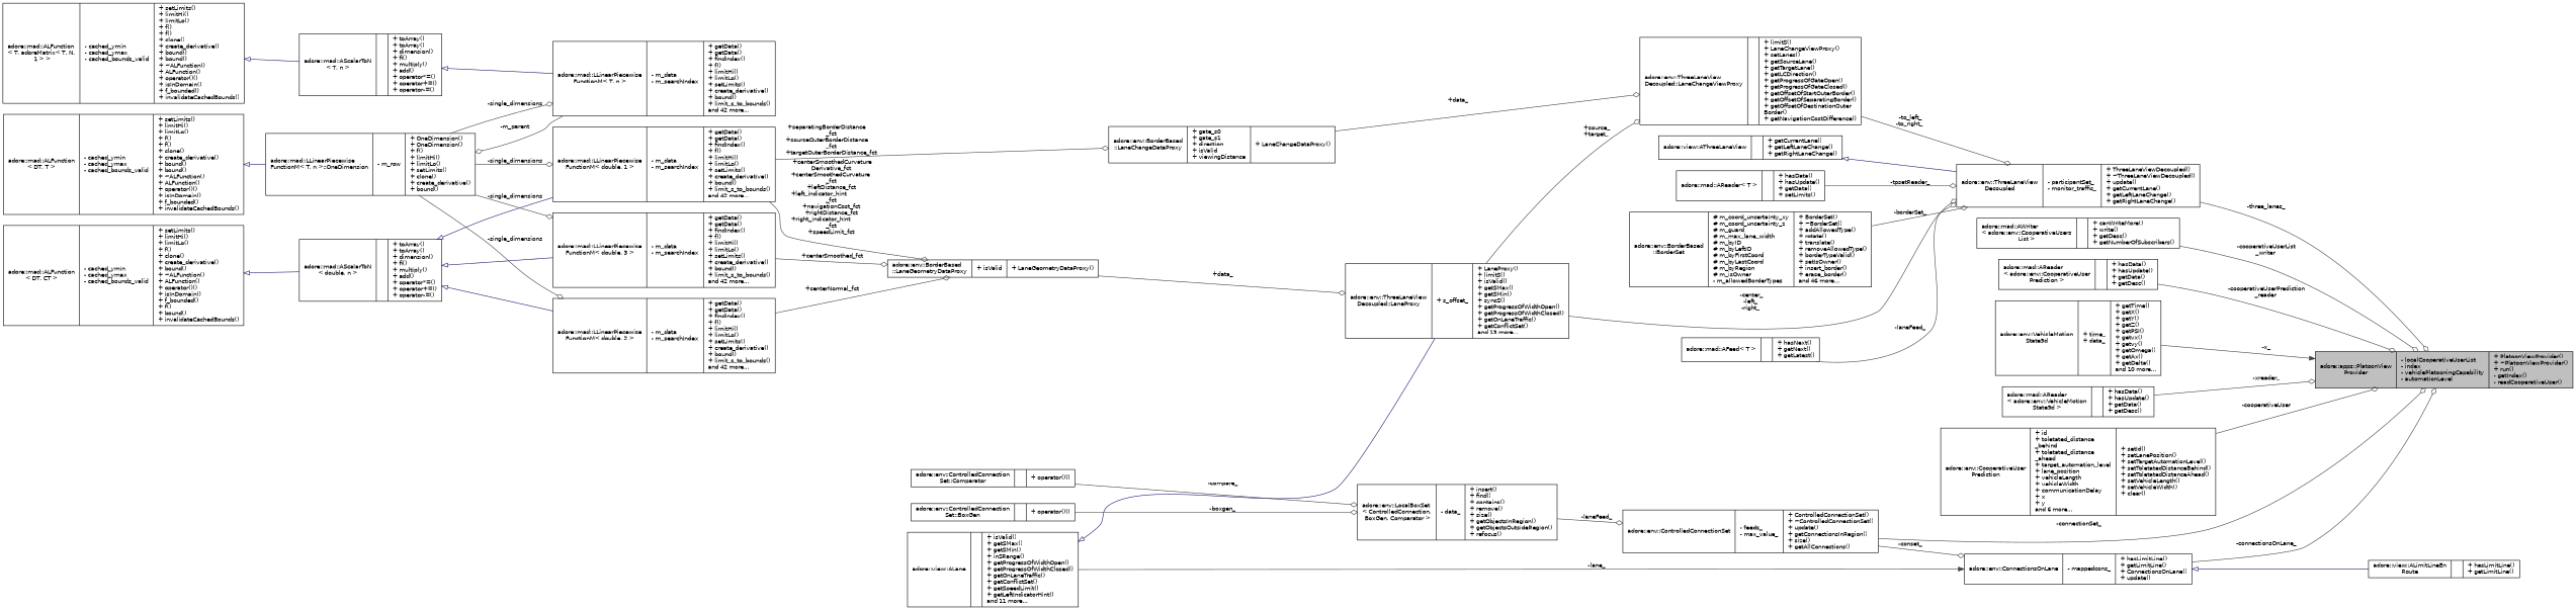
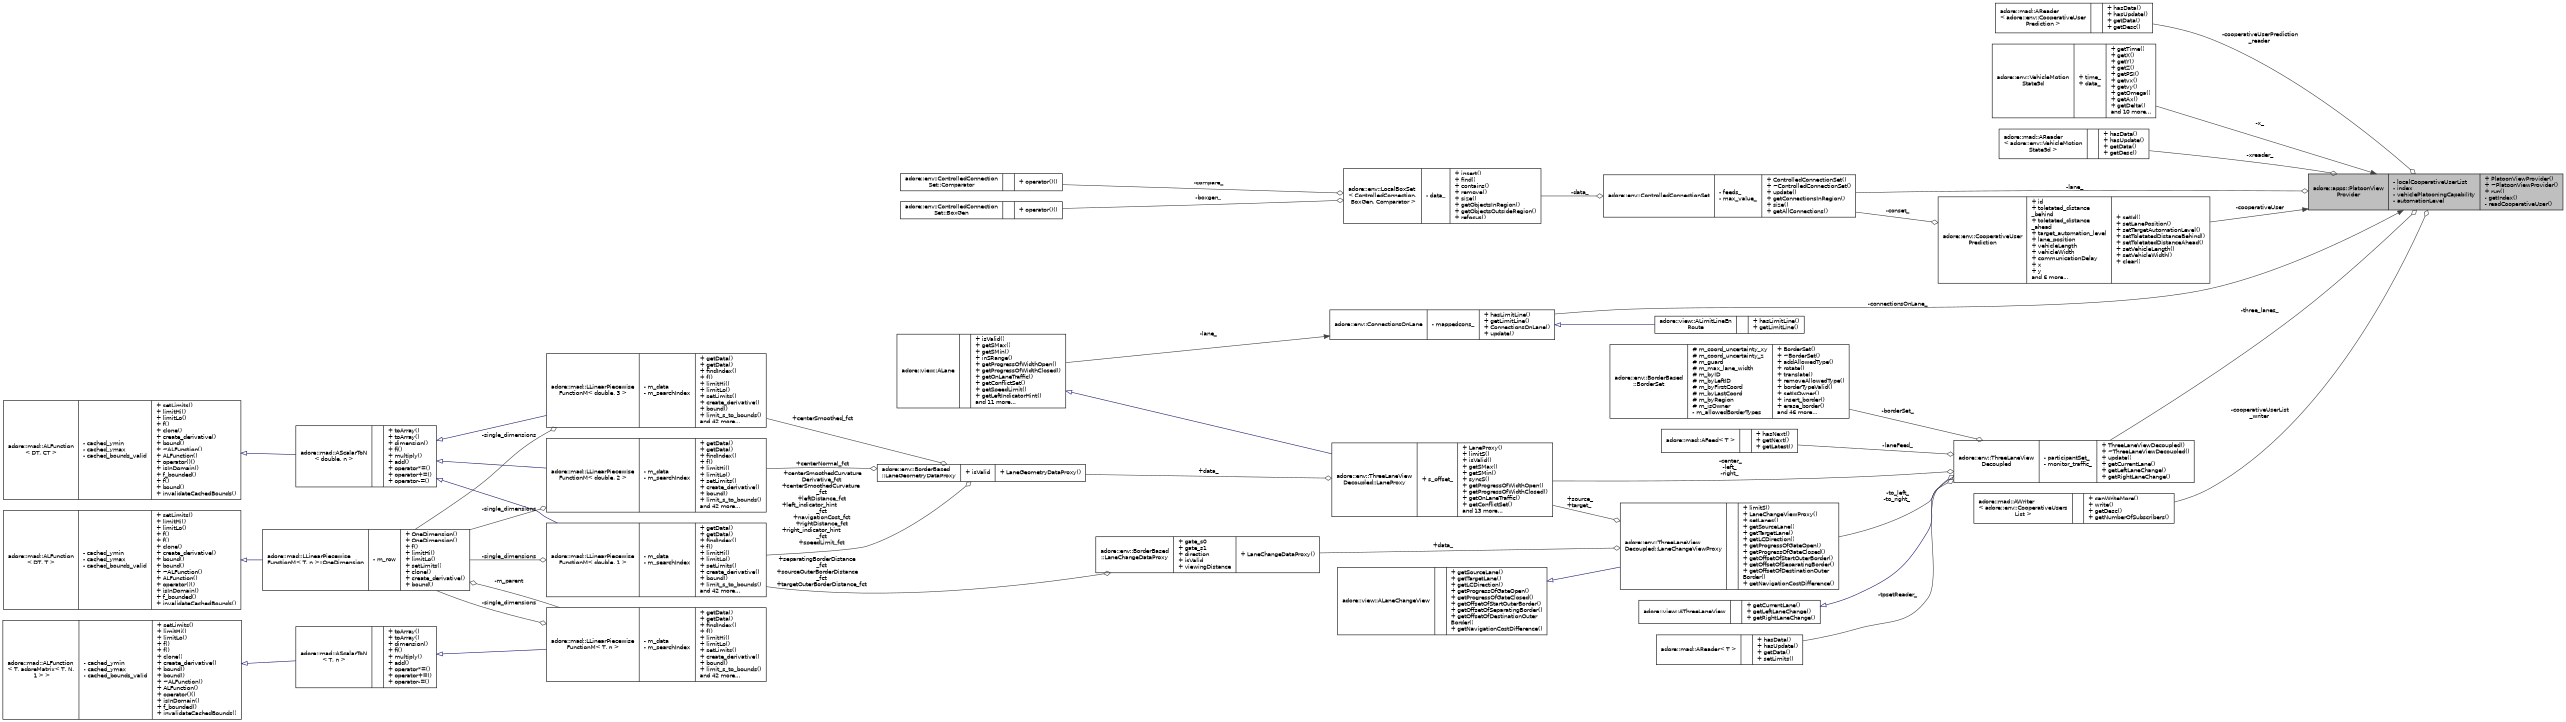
  digraph {
    rankdir=LR
    node [color=black fillcolor=white fontname=Helvetica fontsize=10 shape=record style=filled]
    edge [arrowhead=odiamond color=grey25 fontname=Helvetica fontsize=10 labelfontname=Helvetica labelfontsize=10 style=solid]
    n1 [fillcolor=grey75 fontcolor=black height=0.2 label="{adore::apps::PlatoonView\lProvider\n|- localCooperativeUserList\l- index\l- vehiclePlatooningCapability\l- automationLevel\l|+ PlatoonViewProvider()\l+ ~PlatoonViewProvider()\l+ run()\l- getIndex()\l- readCooperativeUser()\l}" width=0.4]
    n2 [height=0.2 label="{adore::mad::AReader\l\< adore::env::CooperativeUser\lPrediction \>\n||+ hasData()\l+ hasUpdate()\l+ getData()\l+ getDesc()\l}" width=0.4]
    n3 [height=0.2 label="{adore::env::VehicleMotion\lState9d\n|+ time_\l+ data_\l|+ getTime()\l+ getX()\l+ getY()\l+ getZ()\l+ getPSI()\l+ getvx()\l+ getvy()\l+ getOmega()\l+ getAx()\l+ getDelta()\land 10 more...\l}" width=0.4]
    n4 [height=0.2 label="{adore::mad::AReader\l\< adore::env::VehicleMotion\lState9d \>\n||+ hasData()\l+ hasUpdate()\l+ getData()\l+ getDesc()\l}" width=0.4]
    n5 [height=0.2 label="{adore::env::CooperativeUser\lPrediction\n|+ id\l+ toletated_distance\l_behind\l+ toletated_distance\l_ahead\l+ target_automation_level\l+ lane_position\l+ vehicleLength\l+ vehicleWidth\l+ communicationDelay\l+ x\l+ y\land 6 more...\l|+ setId()\l+ setLanePosition()\l+ setTargetAutomationLevel()\l+ setToletatedDistanceBehind()\l+ setToletatedDistanceAhead()\l+ setVehicleLength()\l+ setVehicleWidth()\l+ clear()\l}" width=0.4]
    n6 [height=0.2 label="{adore::env::ConnectionsOnLane\n|- mappedcons_\l|+ hasLimitLine()\l+ getLimitLine()\l+ ConnectionsOnLane()\l+ update()\l}" width=0.4]
    n7 [height=0.2 label="{adore::view::ALimitLineEn\lRoute\n||+ hasLimitLine()\l+ getLimitLine()\l}" width=0.4]
    n8 [height=0.2 label="{adore::view::ALane\n||+ isValid()\l+ getSMax()\l+ getSMin()\l+ inSRange()\l+ getProgressOfWidthOpen()\l+ getProgressOfWidthClosed()\l+ getOnLaneTraffic()\l+ getConflictSet()\l+ getSpeedLimit()\l+ getLeftIndicatorHint()\land 11 more...\l}" width=0.4]
    n9 [height=0.2 label="{adore::env::ThreeLaneView\lDecoupled::LaneProxy\n|+ s_offset_\l|+ LaneProxy()\l+ limitS()\l+ isValid()\l+ getSMax()\l+ getSMin()\l+ syncS()\l+ getProgressOfWidthOpen()\l+ getProgressOfWidthClosed()\l+ getOnLaneTraffic()\l+ getConflictSet()\land 13 more...\l}" width=0.4]
    n10 [height=0.2 label="{adore::env::ThreeLaneView\lDecoupled\n|- participantSet_\l- monitor_traffic_\l|+ ThreeLaneViewDecoupled()\l+ ~ThreeLaneViewDecoupled()\l+ update()\l+ getCurrentLane()\l+ getLeftLaneChange()\l+ getRightLaneChange()\l}" width=0.4]
    n11 [height=0.2 label="{adore::env::ThreeLaneView\lDecoupled::LaneChangeViewProxy\n||+ limitS()\l+ LaneChangeViewProxy()\l+ setLanes()\l+ getSourceLane()\l+ getTargetLane()\l+ getLCDirection()\l+ getProgressOfGateOpen()\l+ getProgressOfGateClosed()\l+ getOffsetOfStartOuterBorder()\l+ getOffsetOfSeparatingBorder()\l+ getOffsetOfDestinationOuter\lBorder()\l+ getNavigationCostDifference()\l}" width=0.4]
    n12 [height=0.2 label="{adore::env::ControlledConnectionSet\n|- feeds_\l- max_value_\l|+ ControlledConnectionSet()\l+ ~ControlledConnectionSet()\l+ update()\l+ getConnectionsInRegion()\l+ size()\l+ getAllConnections()\l}" width=0.4]
    n13 [height=0.2 label="{adore::env::LocalBoxSet\l\< ControlledConnection,\l BoxGen, Comparator \>\n|- data_\l|+ insert()\l+ find()\l+ contains()\l+ remove()\l+ size()\l+ getObjectsInRegion()\l+ getObjectsOutsideRegion()\l+ refocus()\l}" width=0.4]
    n14 [height=0.2 label="{adore::env::ControlledConnection\lSet::Comparator\n||+ operator()()\l}" width=0.4]
    n15 [height=0.2 label="{adore::env::ControlledConnection\lSet::BoxGen\n||+ operator()()\l}" width=0.4]
    n16 [height=0.2 label="{adore::mad::AWriter\l\< adore::env::CooperativeUsers\lList \>\n||+ canWriteMore()\l+ write()\l+ getDesc()\l+ getNumberOfSubscribers()\l}" width=0.4]
    n17 [height=0.2 label="{adore::view::AThreeLaneView\n||+ getCurrentLane()\l+ getLeftLaneChange()\l+ getRightLaneChange()\l}" width=0.4]
    n18 [height=0.2 label="{adore::mad::AReader\< T \>\n||+ hasData()\l+ hasUpdate()\l+ getData()\l+ setLimits()\l}" width=0.4]
    n19 [height=0.2 label="{adore::env::BorderBased\l::BorderSet\n|# m_coord_uncertainty_xy\l# m_coord_uncertainty_z\l# m_guard\l# m_max_lane_width\l# m_byID\l# m_byLeftID\l# m_byFirstCoord\l# m_byLastCoord\l# m_byRegion\l# m_isOwner\l- m_allowedBorderTypes\l|+ BorderSet()\l+ ~BorderSet()\l+ addAllowedType()\l+ rotate()\l+ translate()\l+ removeAllowedType()\l+ borderTypeValid()\l+ setIsOwner()\l+ insert_border()\l+ erase_border()\land 46 more...\l}" width=0.4]
    n20 [height=0.2 label="{adore::mad::AFeed\< T \>\n||+ hasNext()\l+ getNext()\l+ getLatest()\l}" width=0.4]
+   n21 [height=0.2 label="{adore::view::ALaneChangeView\n||+ getSourceLane()\l+ getTargetLane()\l+ getLCDirection()\l+ getProgressOfGateOpen()\l+ getProgressOfGateClosed()\l+ getOffsetOfStartOuterBorder()\l+ getOffsetOfSeparatingBorder()\l+ getOffsetOfDestinationOuter\lBorder()\l+ getNavigationCostDifference()\l}" width=0.4]
    n22 [height=0.2 label="{adore::env::BorderBased\l::LaneChangeDataProxy\n|+ gate_s0\l+ gate_s1\l+ direction\l+ isValid\l+ viewingDistance\l|+ LaneChangeDataProxy()\l}" width=0.4]
    n23 [height=0.2 label="{adore::mad::LLinearPiecewise\lFunctionM\< double, 1 \>\n|- m_data\l- m_searchIndex\l|+ getData()\l+ getData()\l+ findIndex()\l+ f()\l+ limitHi()\l+ limitLo()\l+ setLimits()\l+ create_derivative()\l+ bound()\l+ limit_s_to_bounds()\land 42 more...\l}" width=0.4]
    n24 [height=0.2 label="{adore::env::BorderBased\l::LaneGeometryDataProxy\n|+ isValid\l|+ LaneGeometryDataProxy()\l}" width=0.4]
    n25 [height=0.2 label="{adore::mad::AScalarToN\l\< double, n \>\n||+ toArray()\l+ toArray()\l+ dimension()\l+ fi()\l+ multiply()\l+ add()\l+ operator*=()\l+ operator+=()\l+ operator-=()\l}" width=0.4]
    n26 [height=0.2 label="{adore::mad::LLinearPiecewise\lFunctionM\< double, 3 \>\n|- m_data\l- m_searchIndex\l|+ getData()\l+ getData()\l+ findIndex()\l+ f()\l+ limitHi()\l+ limitLo()\l+ setLimits()\l+ create_derivative()\l+ bound()\l+ limit_s_to_bounds()\land 42 more...\l}" width=0.4]
    n27 [height=0.2 label="{adore::mad::LLinearPiecewise\lFunctionM\< double, 2 \>\n|- m_data\l- m_searchIndex\l|+ getData()\l+ getData()\l+ findIndex()\l+ f()\l+ limitHi()\l+ limitLo()\l+ setLimits()\l+ create_derivative()\l+ bound()\l+ limit_s_to_bounds()\land 42 more...\l}" width=0.4]
    n28 [height=0.2 label="{adore::mad::ALFunction\l\< DT, CT \>\n|- cached_ymin\l- cached_ymax\l- cached_bounds_valid\l|+ setLimits()\l+ limitHi()\l+ limitLo()\l+ f()\l+ clone()\l+ create_derivative()\l+ bound()\l+ ~ALFunction()\l+ ALFunction()\l+ operator()()\l+ isInDomain()\l+ f_bounded()\l+ f()\l+ bound()\l+ invalidateCachedBounds()\l}" width=0.4]
    n29 [height=0.2 label="{adore::mad::LLinearPiecewise\lFunctionM\< T, n \>::OneDimension\n|- m_row\l|+ OneDimension()\l+ OneDimension()\l+ f()\l+ limitHi()\l+ limitLo()\l+ setLimits()\l+ clone()\l+ create_derivative()\l+ bound()\l}" width=0.4]
    n30 [height=0.2 label="{adore::mad::LLinearPiecewise\lFunctionM\< T, n \>\n|- m_data\l- m_searchIndex\l|+ getData()\l+ getData()\l+ findIndex()\l+ f()\l+ limitHi()\l+ limitLo()\l+ setLimits()\l+ create_derivative()\l+ bound()\l+ limit_s_to_bounds()\land 42 more...\l}" width=0.4]
    n31 [height=0.2 label="{adore::mad::ALFunction\l\< DT, T \>\n|- cached_ymin\l- cached_ymax\l- cached_bounds_valid\l|+ setLimits()\l+ limitHi()\l+ limitLo()\l+ f()\l+ f()\l+ clone()\l+ create_derivative()\l+ bound()\l+ bound()\l+ ~ALFunction()\l+ ALFunction()\l+ operator()()\l+ isInDomain()\l+ f_bounded()\l+ invalidateCachedBounds()\l}" width=0.4]
    n32 [height=0.2 label="{adore::mad::AScalarToN\l\< T, n \>\n||+ toArray()\l+ toArray()\l+ dimension()\l+ fi()\l+ multiply()\l+ add()\l+ operator*=()\l+ operator+=()\l+ operator-=()\l}" width=0.4]
    n33 [height=0.2 label="{adore::mad::ALFunction\l\< T, adoreMatrix\< T, N,\l 1 \> \>\n|- cached_ymin\l- cached_ymax\l- cached_bounds_valid\l|+ setLimits()\l+ limitHi()\l+ limitLo()\l+ f()\l+ f()\l+ clone()\l+ create_derivative()\l+ bound()\l+ bound()\l+ ~ALFunction()\l+ ALFunction()\l+ operator()()\l+ isInDomain()\l+ f_bounded()\l+ invalidateCachedBounds()\l}" width=0.4]
    n2 -> n1 [label=" -cooperativeUserPrediction\l_reader"]
    n3 -> n1 [arrowhead=normal label=" -x_"]
    n4 -> n1 [label=" -xreader_"]
-   n5 -> n1 [label=" -cooperativeUser"]
-   n6 -> n1 [label=" -connectionsOnLane_"]
+   n5 -> n1 [arrowhead=normal label=" -cooperativeUser"]
+   n6 -> n1 [arrowhead=normal label=" -connectionsOnLane_"]
    n6 -> n7 [arrowtail=onormal color=midnightblue dir=back arrowhead=""]
    n8 -> n6 [arrowhead=normal label=" -lane_"]
    n8 -> n9 [arrowtail=onormal color=midnightblue dir=back arrowhead=""]
    n9 -> n10 [label=" -center_\n-left_\n-right_"]
    n9 -> n11 [label=" +source_\n+target_"]
    n10 -> n1 [label=" -three_lanes_"]
    n11 -> n10 [label=" -to_left_\n-to_right_"]
-   n12 -> n1 [label=" -connectionSet_"]
-   n12 -> n6 [label=" -conset_"]
-   n13 -> n12 [label=" -laneFeed_"]
+   n12 -> n1 [label=" -lane_"]
+   n12 -> n5 [label=" -conset_"]
+   n13 -> n12 [label=" -data_"]
    n14 -> n13 [label=" -compare_"]
    n15 -> n13 [label=" -boxgen_"]
    n16 -> n1 [label=" -cooperativeUserList\l_writer"]
    n17 -> n10 [arrowtail=onormal color=midnightblue dir=back arrowhead=""]
    n18 -> n10 [label=" -tpsetReader_"]
    n19 -> n10 [label=" -borderSet_"]
    n20 -> n10 [label=" -laneFeed_"]
+   n21 -> n11 [arrowtail=onormal color=midnightblue dir=back arrowhead=""]
    n22 -> n11 [label=" +data_"]
    n23 -> n22 [label=" +separatingBorderDistance\l_fct\n+sourceOuterBorderDistance\l_fct\n+targetOuterBorderDistance_fct"]
    n23 -> n24 [label=" +centerSmoothedCurvature\lDerivative_fct\n+centerSmoothedCurvature\l_fct\n+leftDistance_fct\n+left_indicator_hint\l_fct\n+navigationCost_fct\n+rightDistance_fct\n+right_indicator_hint\l_fct\n+speedLimit_fct"]
    n24 -> n9 [label=" +data_"]
    n25 -> n23 [arrowtail=onormal color=midnightblue dir=back arrowhead=""]
    n25 -> n26 [arrowtail=onormal color=midnightblue dir=back arrowhead=""]
    n25 -> n27 [arrowtail=onormal color=midnightblue dir=back arrowhead=""]
    n26 -> n24 [label=" +centerSmoothed_fct"]
    n27 -> n24 [label=" +centerNormal_fct"]
    n28 -> n25 [arrowtail=onormal color=midnightblue dir=back arrowhead=""]
    n29 -> n23 [label=" -single_dimensions"]
    n29 -> n26 [label=" -single_dimensions"]
    n29 -> n27 [label=" -single_dimensions"]
    n29 -> n30 [label=" -single_dimensions"]
    n30 -> n29 [label=" -m_parent"]
    n31 -> n29 [arrowtail=onormal color=midnightblue dir=back arrowhead=""]
    n32 -> n30 [arrowtail=onormal color=midnightblue dir=back arrowhead=""]
    n33 -> n32 [arrowtail=onormal color=midnightblue dir=back arrowhead=""]
  }
